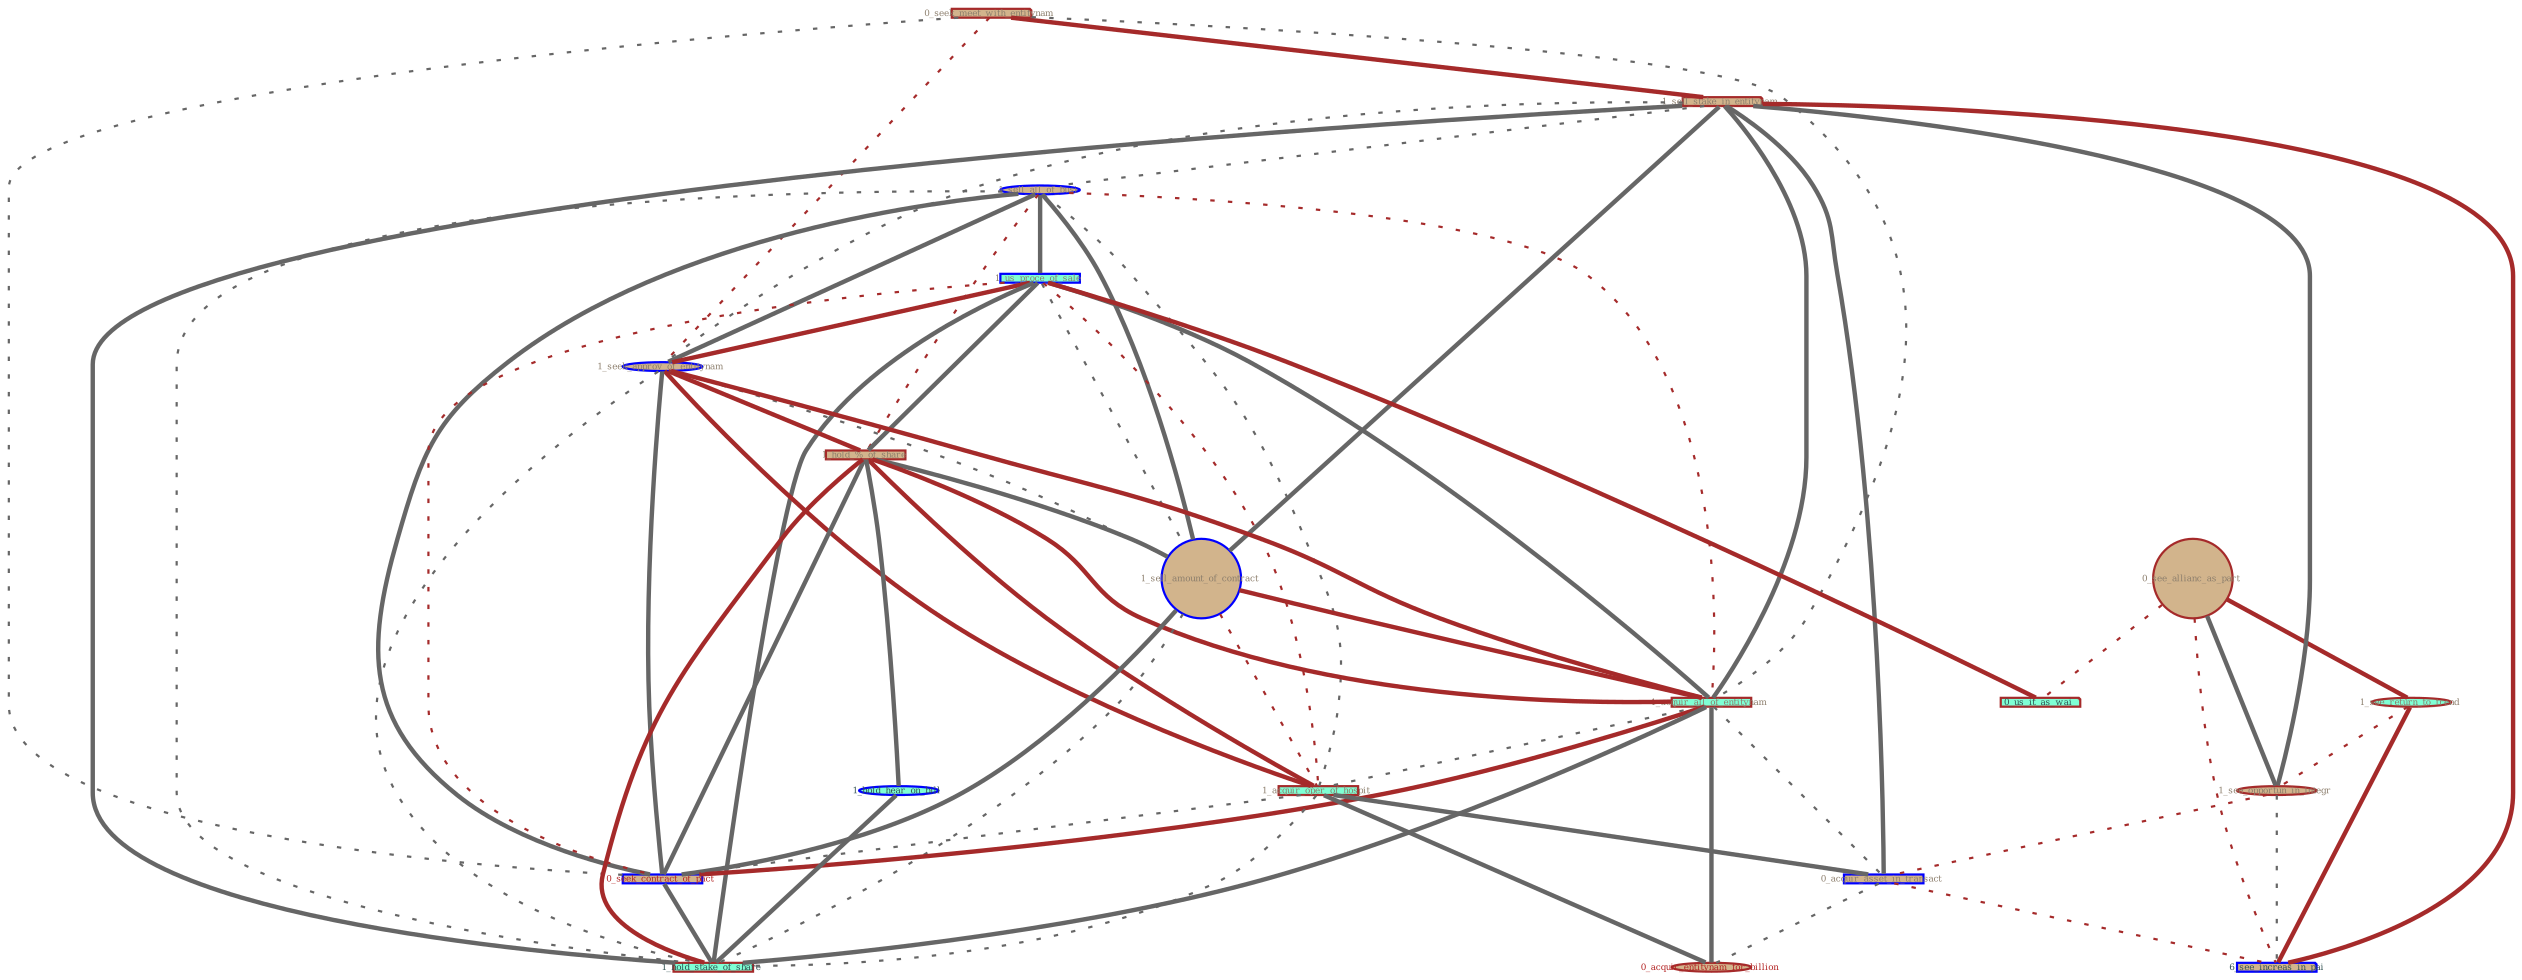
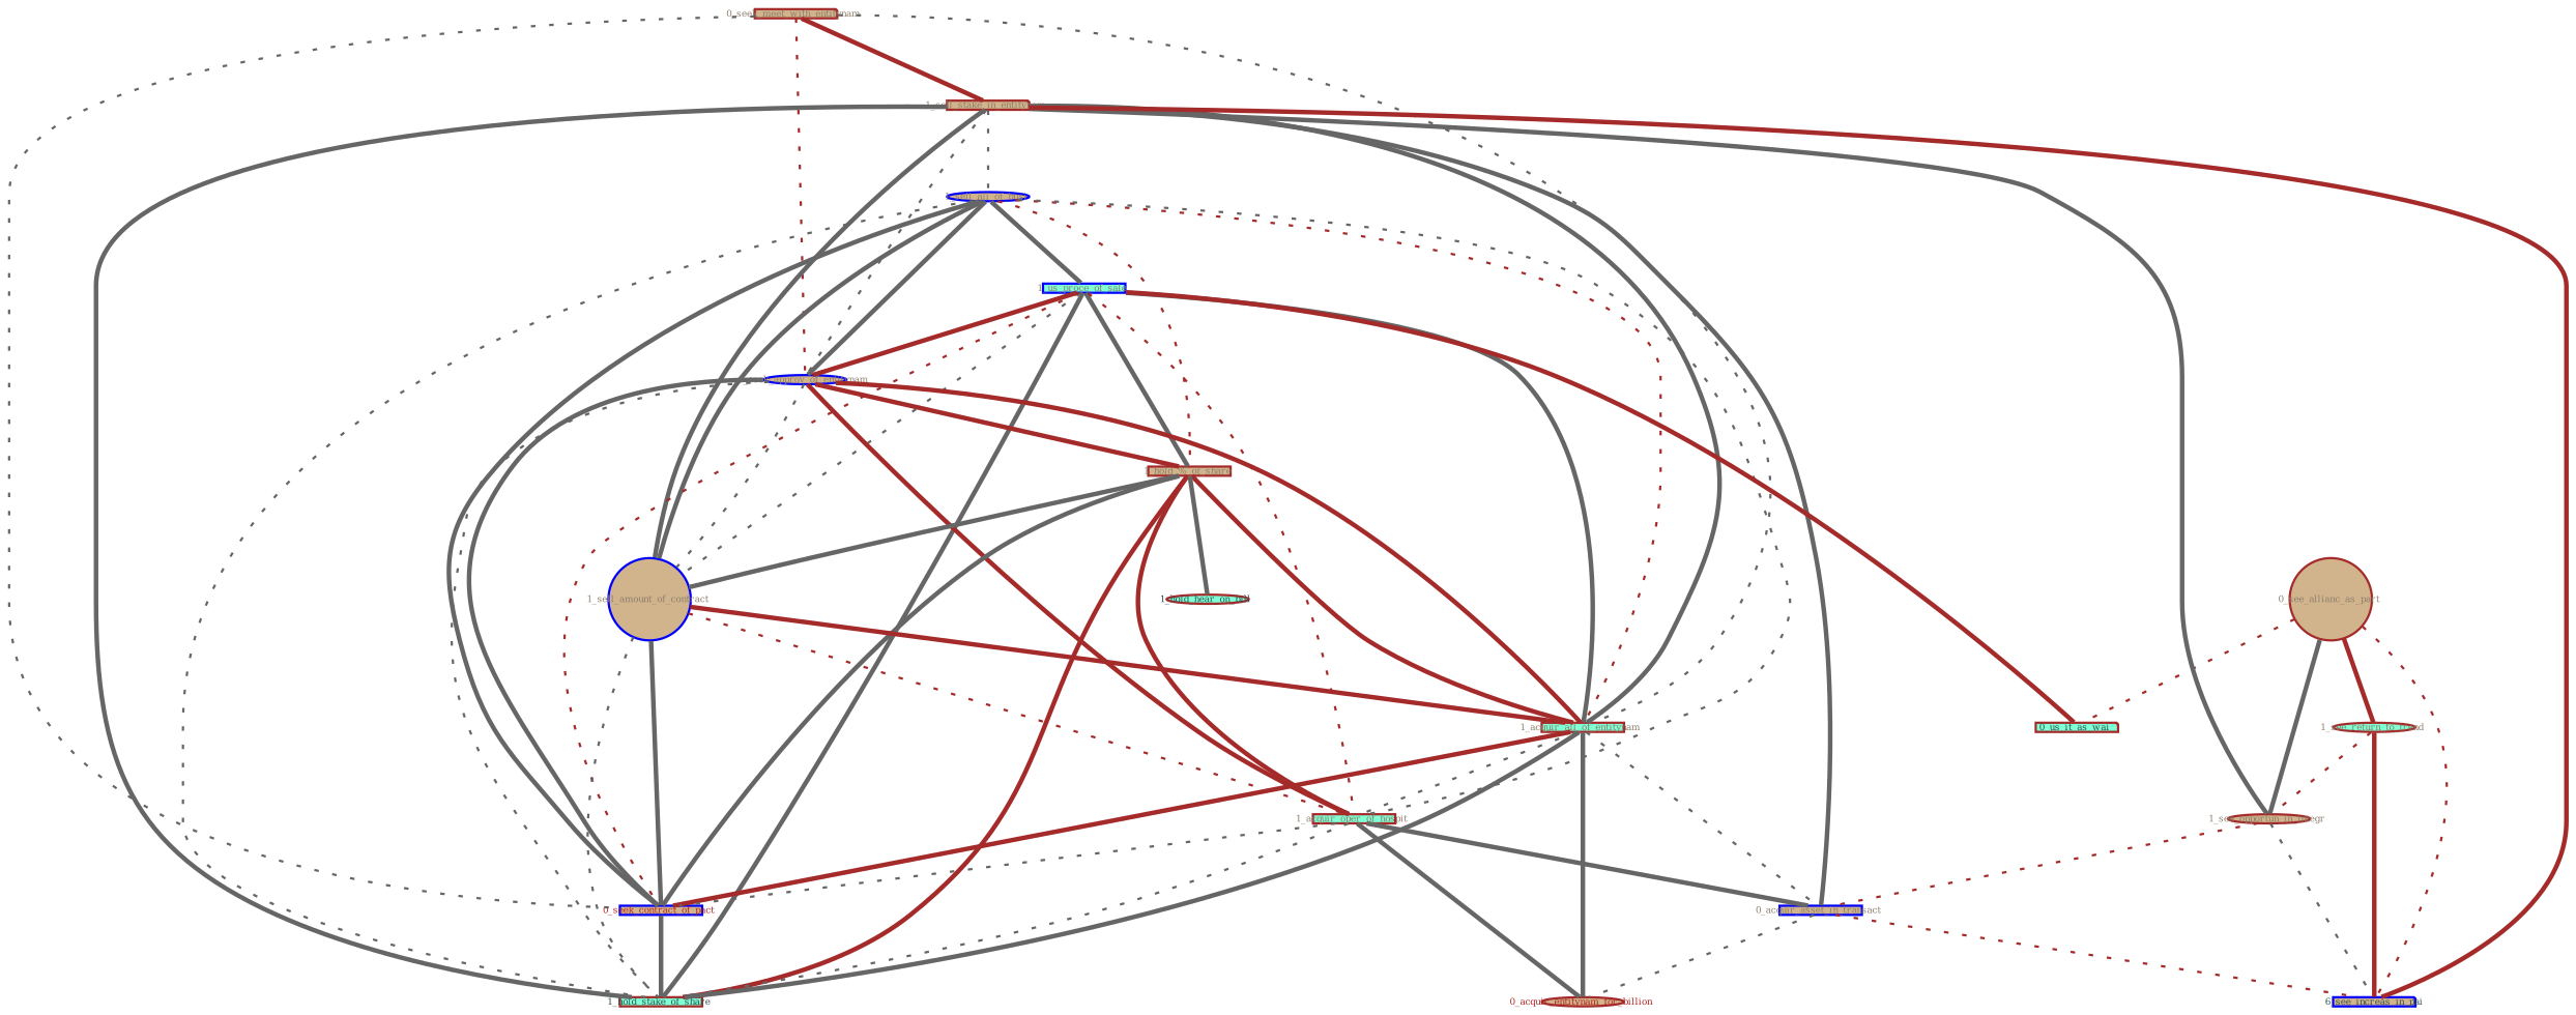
  graph {
    node [color=brown fillcolor=tan fixedsize=true fontcolor="#8b7d6b" fontsize=4 shape=box style=filled]
    edge [color=gray40 style=bold w=1]
    "0_seek_meet_with_entitynam " [height=.06 shape=note width=.5]
    "0_see_allianc_as_part " [height=.06 shape=circle width=.5]
    "1_see_return_to_trend " [fillcolor=aquamarine height=.06 shape=ellipse width=.5]
    "1_sell_stake_in_entitynam " [height=.06 shape=note width=.5]
    "1_sell_all_of_busi " [color=blue height=.06 shape=ellipse width=.5]
    "1_us_proce_of_sale " [color=blue fillcolor=aquamarine height=.06 width=.5]
    "1_seek_approv_of_entitynam " [color=blue height=.06 shape=ellipse width=.5]
    "1_hold_%_of_share " [height=.06 width=.5]
    "1_sell_amount_of_contract " [color=blue height=.06 shape=circle width=.5]
    "1_acquir_all_of_entitynam " [fillcolor=aquamarine height=.06 width=.5]
    "1_acquir_oper_of_hospit " [fillcolor=aquamarine height=.06 width=.5]
    "1_see_opportun_in_integr " [height=.06 shape=ellipse width=.5]
    "0_acquir_asset_in_transact " [color=blue height=.06 width=.5]
    "0_seek_contract_of_pact " [color=blue fontcolor="#b22222" height=.06 width=.5]
    "0_acquir_entitynam_for_billion " [fontcolor="#b22222" height=.06 shape=ellipse width=.5]
    "0_us_it_as_wai " [fillcolor=aquamarine fontcolor="#2f4f4f" height=.06 shape=note width=.5]
    n17 [color=blue fontcolor="#2f4f4f" height=.06 label="6_see_increas_in_pai" shape=note width=.5]
    "1_hold_stake_of_share " [fillcolor=aquamarine fontcolor="#2f4f4f" height=.06 width=.5]
-   "1_hold_hear_on_bill " [color=blue fillcolor=aquamarine fontcolor="#2f4f4f" height=.06 shape=ellipse width=.5]
+   "1_hold_hear_on_bill " [fillcolor=aquamarine fontcolor="#2f4f4f" height=.06 shape=ellipse width=.5]
    subgraph sub_1 {
      "0_seek_meet_with_entitynam "
      "0_see_allianc_as_part "
      "1_see_return_to_trend "
      "1_sell_stake_in_entitynam "
      "1_sell_all_of_busi "
      "1_us_proce_of_sale "
      "1_seek_approv_of_entitynam "
      "1_hold_%_of_share "
      "1_sell_amount_of_contract "
      "1_acquir_all_of_entitynam "
      "1_acquir_oper_of_hospit "
      "1_see_opportun_in_integr "
      "0_acquir_asset_in_transact "
    }
    subgraph sub_2 {
      "0_seek_contract_of_pact "
      "0_acquir_entitynam_for_billion "
    }
    "0_seek_meet_with_entitynam " -- "1_sell_stake_in_entitynam " [color=brown]
    "0_seek_meet_with_entitynam " -- "1_seek_approv_of_entitynam " [color=brown style=dotted w=2]
    "0_seek_meet_with_entitynam " -- "1_acquir_all_of_entitynam " [style=dotted]
    "0_seek_meet_with_entitynam " -- "0_seek_contract_of_pact " [style=dotted]
    "0_see_allianc_as_part " -- "1_see_return_to_trend " [color=brown]
    "0_see_allianc_as_part " -- "1_see_opportun_in_integr "
    "0_see_allianc_as_part " -- "0_us_it_as_wai " [color=brown style=dotted]
    "0_see_allianc_as_part " -- n17 [color=brown style=dotted]
    "1_see_return_to_trend " -- "1_see_opportun_in_integr " [color=brown style=dotted]
    "1_see_return_to_trend " -- n17 [color=brown]
    "1_sell_stake_in_entitynam " -- "1_sell_all_of_busi " [style=dotted]
    "1_sell_stake_in_entitynam " -- "1_seek_approv_of_entitynam " [style=dotted]
    "1_sell_stake_in_entitynam " -- "1_sell_amount_of_contract "
    "1_sell_stake_in_entitynam " -- "1_acquir_all_of_entitynam "
    "1_sell_stake_in_entitynam " -- "1_see_opportun_in_integr "
    "1_sell_stake_in_entitynam " -- "0_acquir_asset_in_transact "
    "1_sell_stake_in_entitynam " -- n17 [color=brown]
    "1_sell_stake_in_entitynam " -- "1_hold_stake_of_share "
    "1_sell_all_of_busi " -- "1_us_proce_of_sale "
    "1_sell_all_of_busi " -- "1_seek_approv_of_entitynam "
    "1_sell_all_of_busi " -- "1_hold_%_of_share " [color=brown style=dotted]
    "1_sell_all_of_busi " -- "1_sell_amount_of_contract " [w=2]
    "1_sell_all_of_busi " -- "1_acquir_all_of_entitynam " [color=brown style=dotted w=2]
    "1_sell_all_of_busi " -- "1_acquir_oper_of_hospit " [style=dotted]
    "1_sell_all_of_busi " -- "0_seek_contract_of_pact "
    "1_sell_all_of_busi " -- "1_hold_stake_of_share " [style=dotted]
    "1_us_proce_of_sale " -- "1_seek_approv_of_entitynam " [color=brown]
    "1_us_proce_of_sale " -- "1_hold_%_of_share "
    "1_us_proce_of_sale " -- "1_sell_amount_of_contract " [style=dotted]
    "1_us_proce_of_sale " -- "1_acquir_all_of_entitynam "
    "1_us_proce_of_sale " -- "1_acquir_oper_of_hospit " [color=brown style=dotted]
    "1_us_proce_of_sale " -- "0_seek_contract_of_pact " [color=brown style=dotted]
    "1_us_proce_of_sale " -- "0_us_it_as_wai " [color=brown]
    "1_us_proce_of_sale " -- "1_hold_stake_of_share "
    "1_seek_approv_of_entitynam " -- "1_hold_%_of_share " [color=brown]
    "1_seek_approv_of_entitynam " -- "1_sell_amount_of_contract " [style=dotted]
    "1_seek_approv_of_entitynam " -- "1_acquir_all_of_entitynam " [color=brown w=2]
    "1_seek_approv_of_entitynam " -- "1_acquir_oper_of_hospit " [color=brown]
    "1_seek_approv_of_entitynam " -- "0_seek_contract_of_pact " [w=2]
    "1_seek_approv_of_entitynam " -- "1_hold_stake_of_share " [style=dotted]
    "1_hold_%_of_share " -- "1_sell_amount_of_contract "
    "1_hold_%_of_share " -- "1_acquir_all_of_entitynam " [color=brown]
    "1_hold_%_of_share " -- "1_acquir_oper_of_hospit " [color=brown]
    "1_hold_%_of_share " -- "0_seek_contract_of_pact "
    "1_hold_%_of_share " -- "1_hold_stake_of_share " [color=brown w=3]
    "1_hold_%_of_share " -- "1_hold_hear_on_bill "
    "1_sell_amount_of_contract " -- "1_acquir_all_of_entitynam " [color=brown]
    "1_sell_amount_of_contract " -- "1_acquir_oper_of_hospit " [color=brown style=dotted]
    "1_sell_amount_of_contract " -- "0_seek_contract_of_pact "
    "1_sell_amount_of_contract " -- "1_hold_stake_of_share " [style=dotted]
    "1_acquir_all_of_entitynam " -- "1_acquir_oper_of_hospit " [style=dotted w=2]
    "1_acquir_all_of_entitynam " -- "0_acquir_asset_in_transact " [style=dotted]
    "1_acquir_all_of_entitynam " -- "0_seek_contract_of_pact " [color=brown]
    "1_acquir_all_of_entitynam " -- "0_acquir_entitynam_for_billion "
    "1_acquir_all_of_entitynam " -- "1_hold_stake_of_share "
    "1_acquir_oper_of_hospit " -- "0_acquir_asset_in_transact "
    "1_acquir_oper_of_hospit " -- "0_seek_contract_of_pact " [style=dotted]
    "1_acquir_oper_of_hospit " -- "0_acquir_entitynam_for_billion "
    "1_acquir_oper_of_hospit " -- "1_hold_stake_of_share " [style=dotted]
    "1_see_opportun_in_integr " -- "0_acquir_asset_in_transact " [color=brown style=dotted]
    "1_see_opportun_in_integr " -- n17 [style=dotted w=2]
    "0_acquir_asset_in_transact " -- "0_acquir_entitynam_for_billion " [style=dotted]
    "0_acquir_asset_in_transact " -- n17 [color=brown style=dotted]
    "0_seek_contract_of_pact " -- "1_hold_stake_of_share "
-   "1_hold_hear_on_bill " -- "1_hold_stake_of_share "
  }
